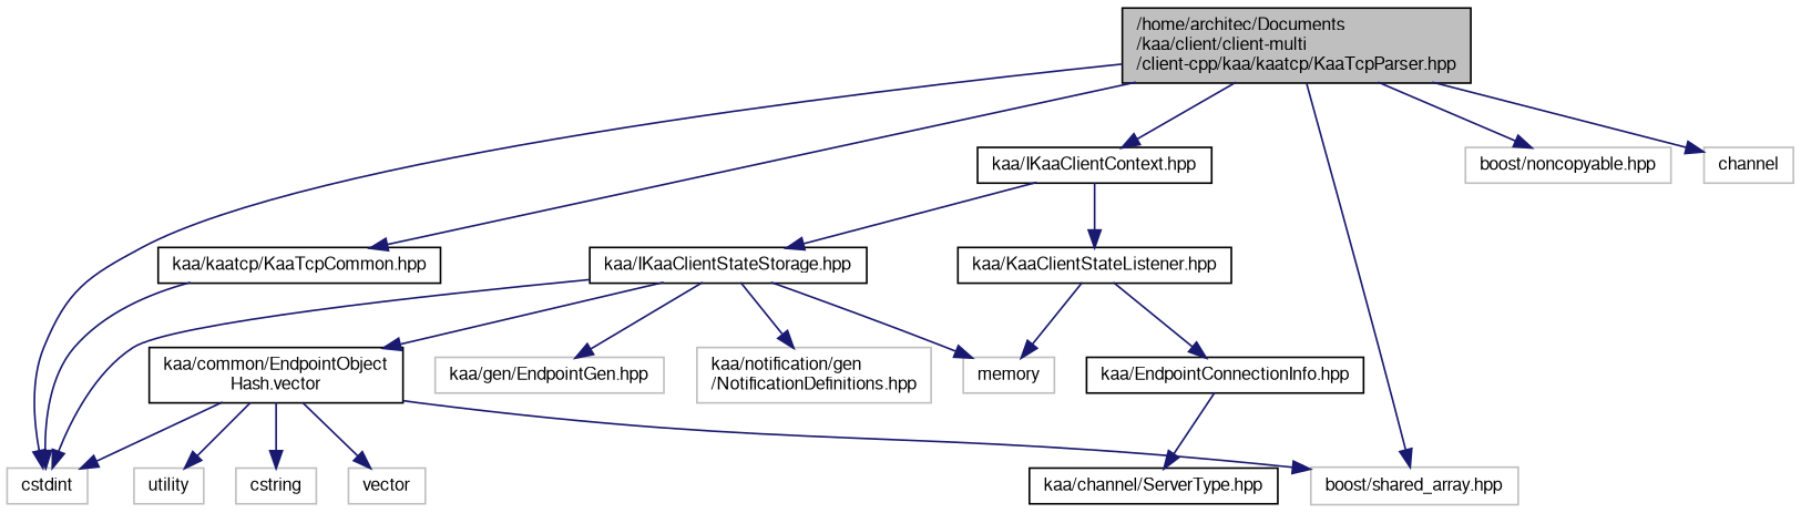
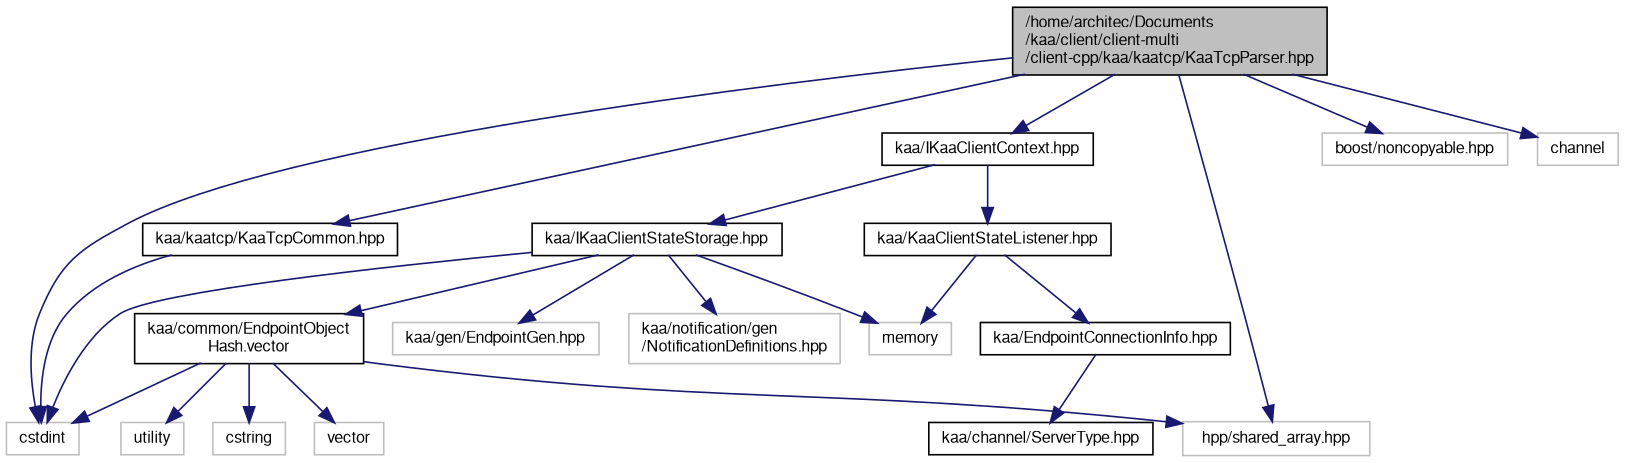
  digraph {
    node [color=grey75 fontname=FreeSans fontsize=10 shape=record]
    edge [color=midnightblue fontname=FreeSans fontsize=10 labelfontname=FreeSans labelfontsize=10 style=solid]
    n1 [color=black fillcolor=grey75 fontcolor=black height=0.2 label="/home/architec/Documents\l/kaa/client/client-multi\l/client-cpp/kaa/kaatcp/KaaTcpParser.hpp" style=filled width=0.4]
    n2 [height=0.2 label=cstdint width=0.4]
    n3 [height=0.2 label="boost/noncopyable.hpp" width=0.4]
-   n4 [height=0.2 label="boost/shared_array.hpp" width=0.4]
+   n4 [height=0.2 label="hpp/shared_array.hpp" width=0.4]
    n5 [color=black height=0.2 label="kaa/kaatcp/KaaTcpCommon.hpp" width=0.4]
    n6 [color=black height=0.2 label="kaa/IKaaClientContext.hpp" width=0.4]
    n7 [height=0.2 label=channel width=0.4]
    n8 [color=black height=0.2 label="kaa/IKaaClientStateStorage.hpp" width=0.4]
    n9 [color=black height=0.2 label="kaa/KaaClientStateListener.hpp" width=0.4]
    n10 [height=0.2 label=memory width=0.4]
    n11 [height=0.2 label="kaa/gen/EndpointGen.hpp" width=0.4]
    n12 [color=black height=0.2 label="kaa/common/EndpointObject\lHash.vector" width=0.4]
    n13 [height=0.2 label="kaa/notification/gen\l/NotificationDefinitions.hpp" width=0.4]
    n14 [color=black height=0.2 label="kaa/EndpointConnectionInfo.hpp" width=0.4]
    n15 [height=0.2 label=utility width=0.4]
    n16 [height=0.2 label=cstring width=0.4]
    n17 [height=0.2 label=vector width=0.4]
    n18 [color=black height=0.2 label="kaa/channel/ServerType.hpp" width=0.4]
    n1 -> n2
    n1 -> n3
    n1 -> n4
    n1 -> n5
    n1 -> n6
    n1 -> n7
    n5 -> n2
    n6 -> n8
    n6 -> n9
    n8 -> n2
    n8 -> n10
    n8 -> n11
    n8 -> n12
    n8 -> n13
    n9 -> n10
    n9 -> n14
    n12 -> n2
    n12 -> n4
    n12 -> n15
    n12 -> n16
    n12 -> n17
    n14 -> n18
  }
